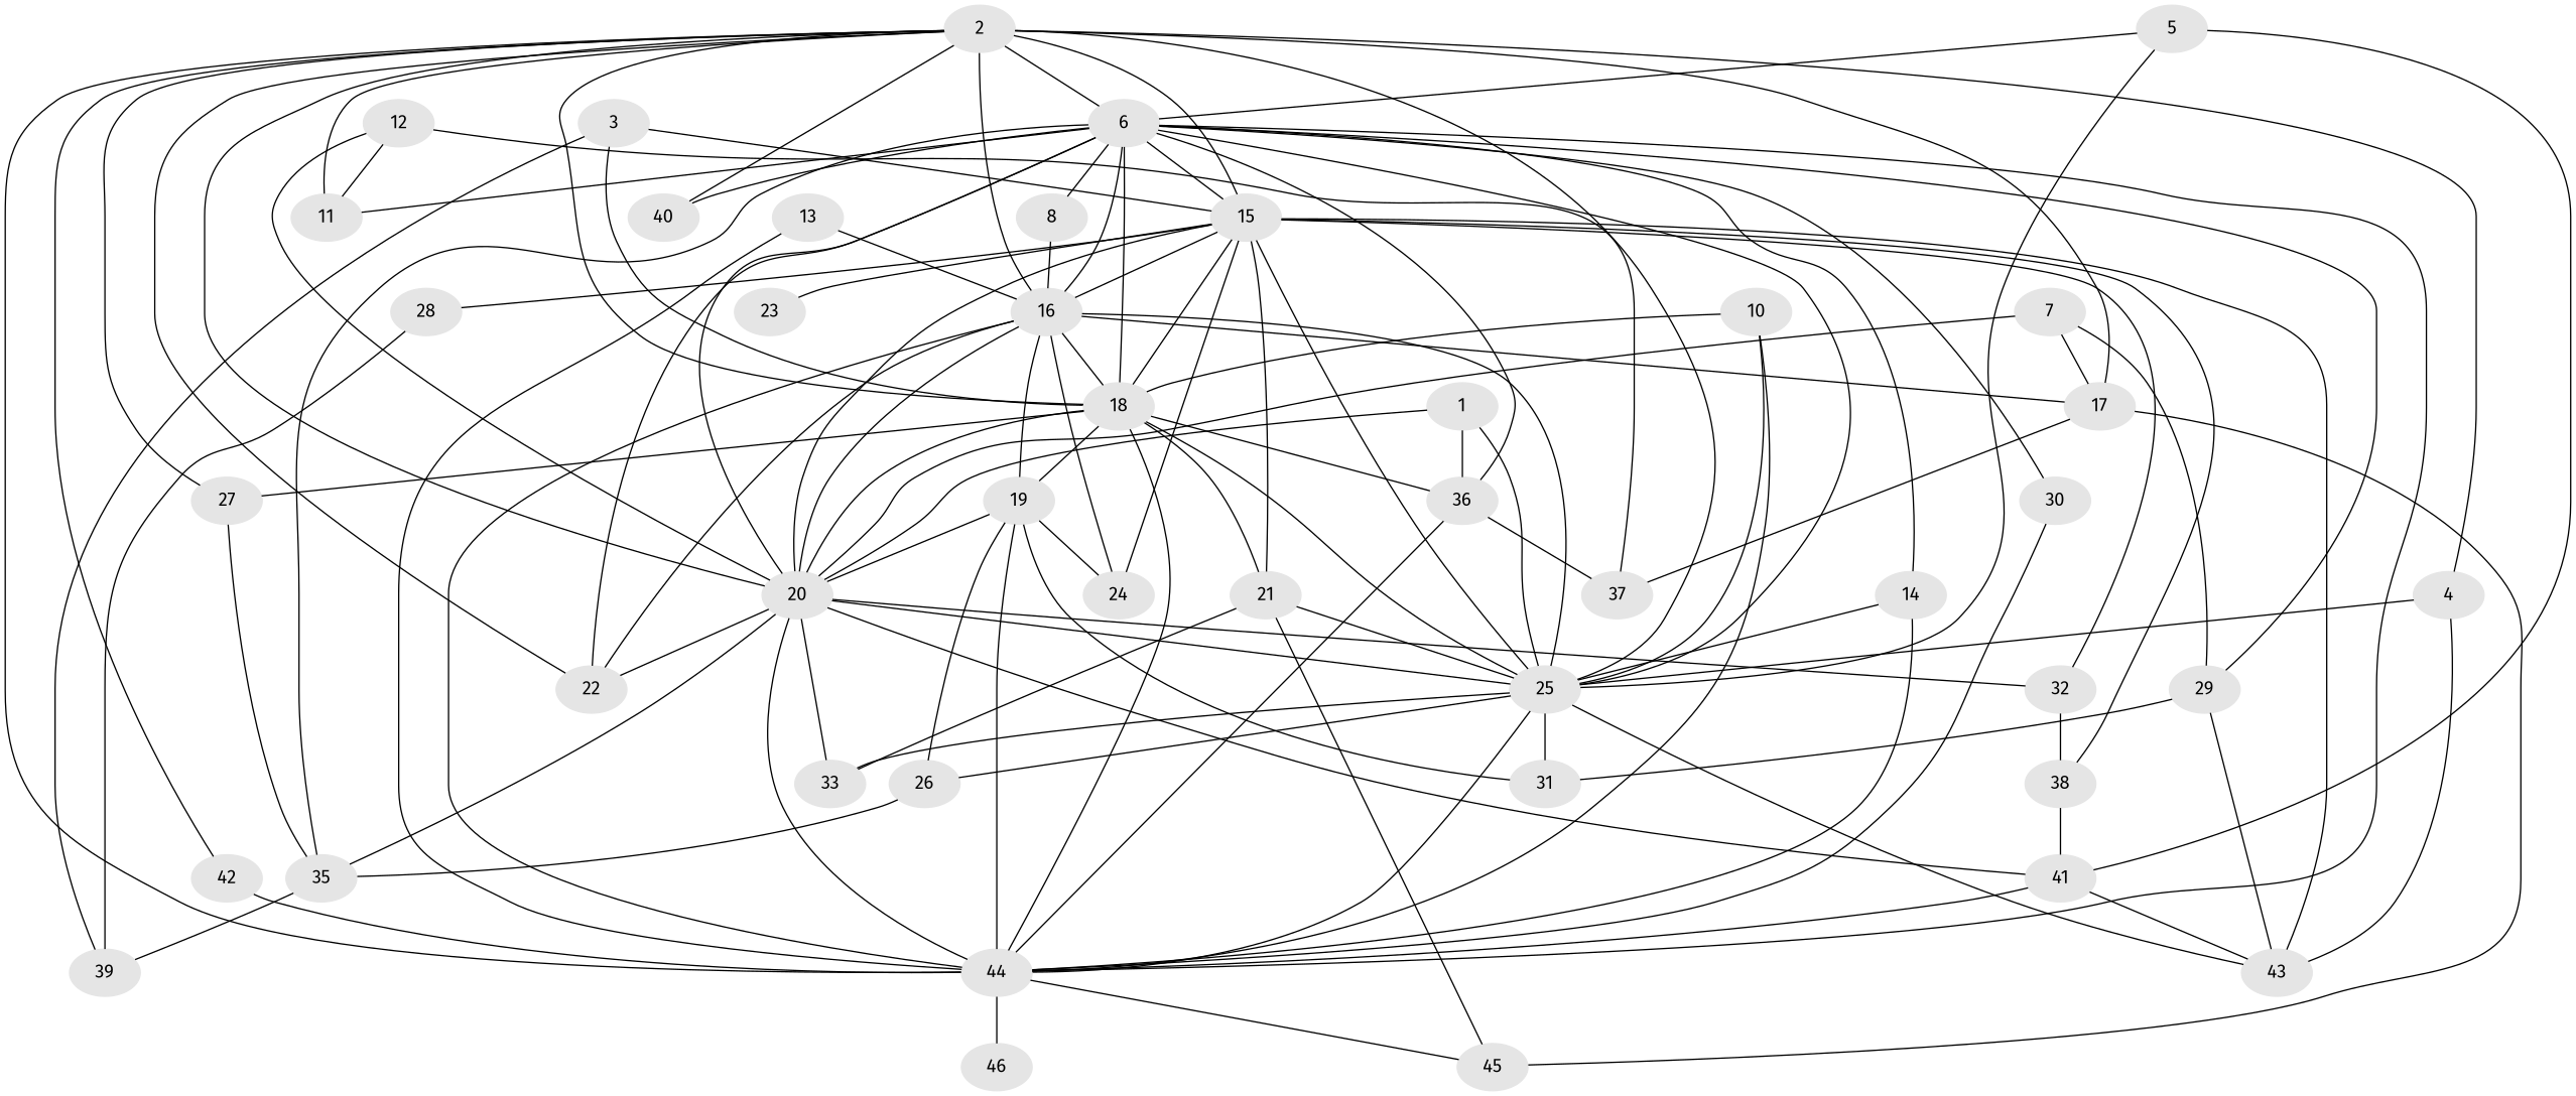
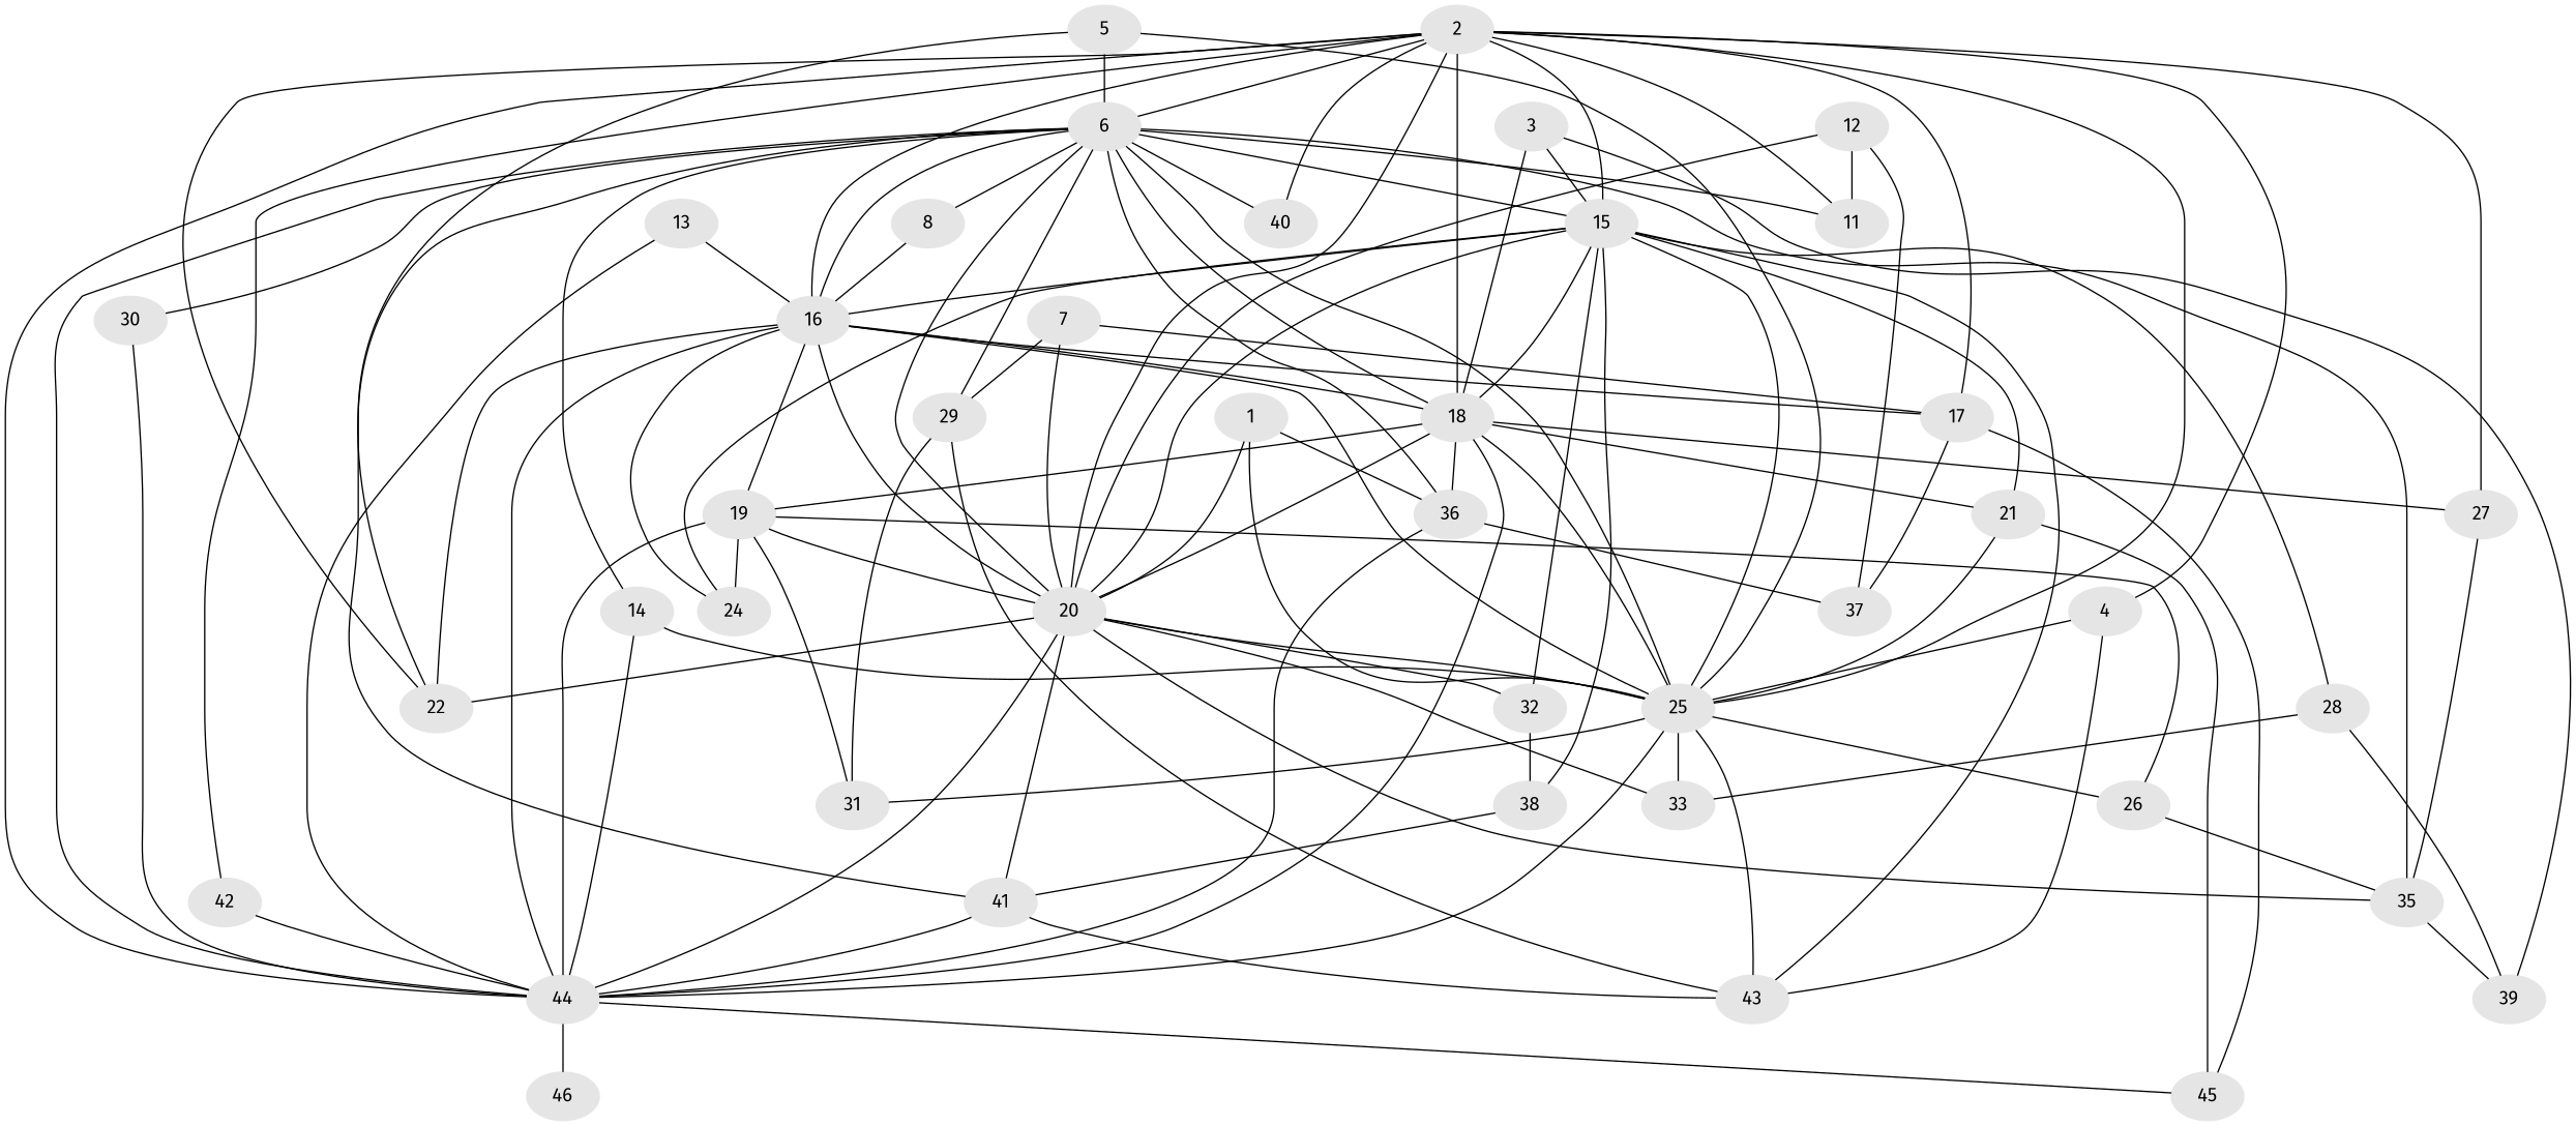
  graph {
    fontname="Fira Sans"
    node [color=gray90 fontname="Fira Sans" style=filled]
    edge [fontname="Fira Sans" weight=1.0]
    1
    20
    25
    36
    22
    44
    41
    35
    32
    33
    43
    26
    31
    37
    2
    4
    6
    11
    15
    16
    17
    18
    27
    40
    42
    8
    14
    29
    30
    21
-   23
    28
    38
    24
    19
    45
    46
    3
    39
    5
    7
-   10
    12
    13
    1 -- 20
    1 -- 25
    1 -- 36
    20 -- 25 [weight=2.0]
    20 -- 22
    20 -- 44 [weight=2.0]
    20 -- 41 [weight=2.0]
    20 -- 35 [weight=2.0]
    20 -- 32 [weight=2.0]
    20 -- 33
    25 -- 44
    25 -- 33
    25 -- 43
    25 -- 26
    25 -- 31
    36 -- 44
    36 -- 37
    44 -- 45
    44 -- 46
    41 -- 44
    41 -- 43
    35 -- 39
    32 -- 38
    26 -- 35
    2 -- 20 [weight=2.0]
    2 -- 25 [weight=2.0]
    2 -- 22
    2 -- 44 [weight=2.0]
    2 -- 4
    2 -- 6 [weight=2.0]
    2 -- 11
    2 -- 15 [weight=2.0]
    2 -- 16 [weight=4.0]
    2 -- 17 [weight=3.0]
    2 -- 18 [weight=4.0]
    2 -- 27
    2 -- 40
    2 -- 42
    4 -- 25
    4 -- 43
    6 -- 20
    6 -- 25 [weight=2.0]
    6 -- 36
    6 -- 22
    6 -- 44
    6 -- 35 [weight=2.0]
    6 -- 11
    6 -- 15
    6 -- 16 [weight=3.0]
    6 -- 18
    6 -- 40
    6 -- 8
    6 -- 14
    6 -- 29
    6 -- 30
    15 -- 20
    15 -- 25
    15 -- 32
    15 -- 43
    15 -- 16 [weight=3.0]
    15 -- 18
    15 -- 21
-   15 -- 23
    15 -- 28 [weight=2.0]
    15 -- 38
    15 -- 24
    16 -- 20 [weight=4.0]
    16 -- 25 [weight=4.0]
    16 -- 22
    16 -- 44 [weight=3.0]
    16 -- 17
    16 -- 18 [weight=2.0]
    16 -- 24 [weight=2.0]
    16 -- 19
    17 -- 37
    17 -- 45
    18 -- 20
    18 -- 25
    18 -- 36
    18 -- 44
    18 -- 27
    18 -- 21
    18 -- 19
    27 -- 35
    42 -- 44
    8 -- 16
    14 -- 25
    14 -- 44
    29 -- 43
    29 -- 31
    30 -- 44
    21 -- 25
    21 -- 45
-   21 -- 33
+   28 -- 33
    28 -- 39
    38 -- 41
    19 -- 20
    19 -- 44 [weight=2.0]
    19 -- 26
    19 -- 31
    19 -- 24
    3 -- 15
    3 -- 18
    3 -- 39
    5 -- 25
    5 -- 41
    5 -- 6
    7 -- 20
    7 -- 17
    7 -- 29
-   10 -- 25
-   10 -- 44
-   10 -- 18
    12 -- 20
    12 -- 37
    12 -- 11
    13 -- 44
    13 -- 16
  }
